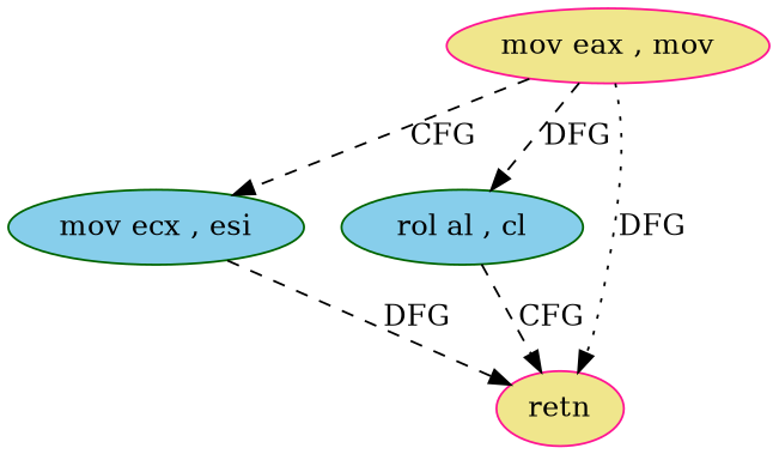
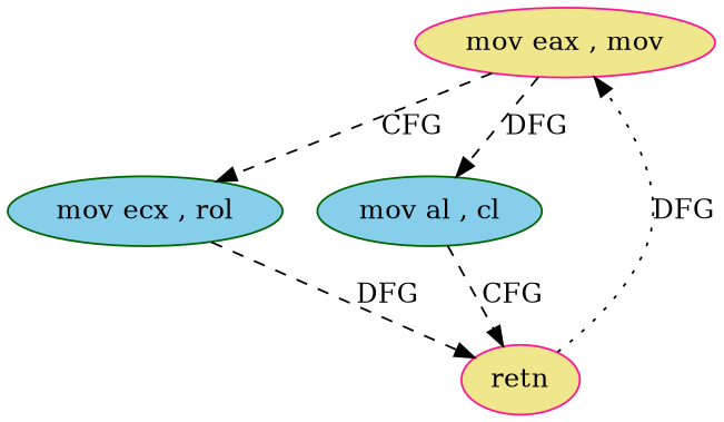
  digraph {
    node [color=deeppink fillcolor=khaki style=filled]
    edge [style=dashed]
    n1 [label="mov eax , mov"]
-   n2 [color=darkgreen fillcolor=skyblue label="mov ecx , esi"]
-   n3 [color=darkgreen fillcolor=skyblue label="rol al , cl"]
+   n2 [color=darkgreen fillcolor=skyblue label="mov ecx , rol"]
+   n3 [color=darkgreen fillcolor=skyblue label="mov al , cl"]
    n4 [label=retn]
    n1 -> n2 [label=CFG]
    n1 -> n3 [label=DFG]
-   n1 -> n4 [label=DFG style=dotted]
+   n4 -> n1 [label=DFG style=dotted]
    n2 -> n4 [label=DFG]
    n3 -> n4 [label=CFG]
  }
